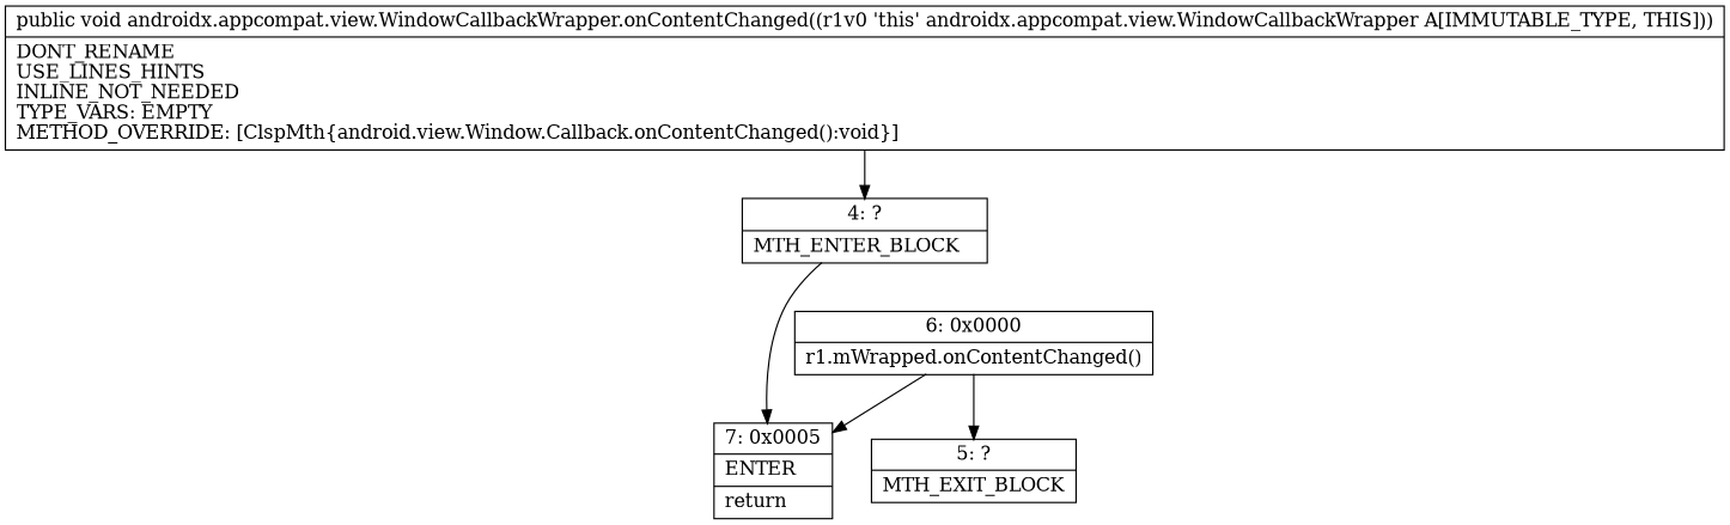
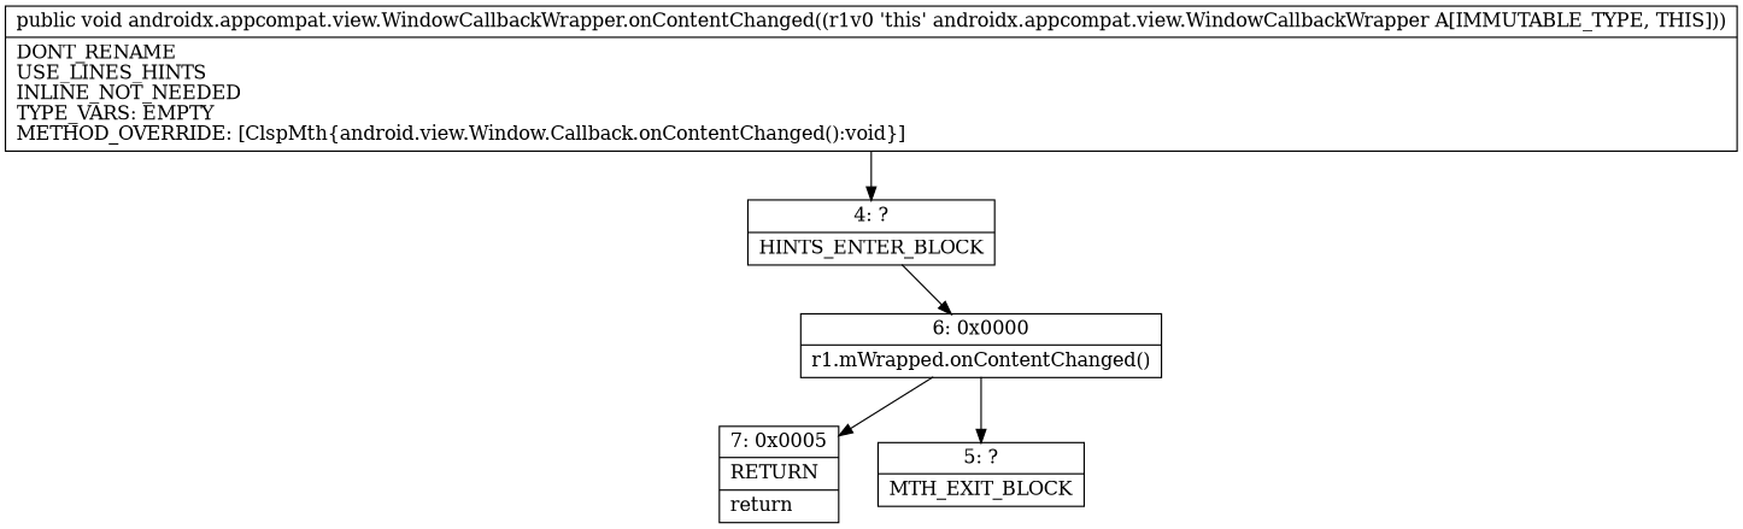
  digraph {
    node [shape=record]
-   n1 [label="{4\:\ ?|MTH_ENTER_BLOCK\l}"]
+   n1 [label="{4\:\ ?|HINTS_ENTER_BLOCK\l}"]
    n2 [label="{6\:\ 0x0000|r1.mWrapped.onContentChanged()\l}"]
-   n3 [label="{7\:\ 0x0005|ENTER\l|return\l}"]
+   n3 [label="{7\:\ 0x0005|RETURN\l|return\l}"]
    n4 [label="{5\:\ ?|MTH_EXIT_BLOCK\l}"]
    n5 [label="{public void androidx.appcompat.view.WindowCallbackWrapper.onContentChanged((r1v0 'this' androidx.appcompat.view.WindowCallbackWrapper A[IMMUTABLE_TYPE, THIS]))  | DONT_RENAME\lUSE_LINES_HINTS\lINLINE_NOT_NEEDED\lTYPE_VARS: EMPTY\lMETHOD_OVERRIDE: [ClspMth\{android.view.Window.Callback.onContentChanged():void\}]\l}"]
-   n1 -> n3
+   n1 -> n2
    n2 -> n3
    n2 -> n4
    n5 -> n1
  }
